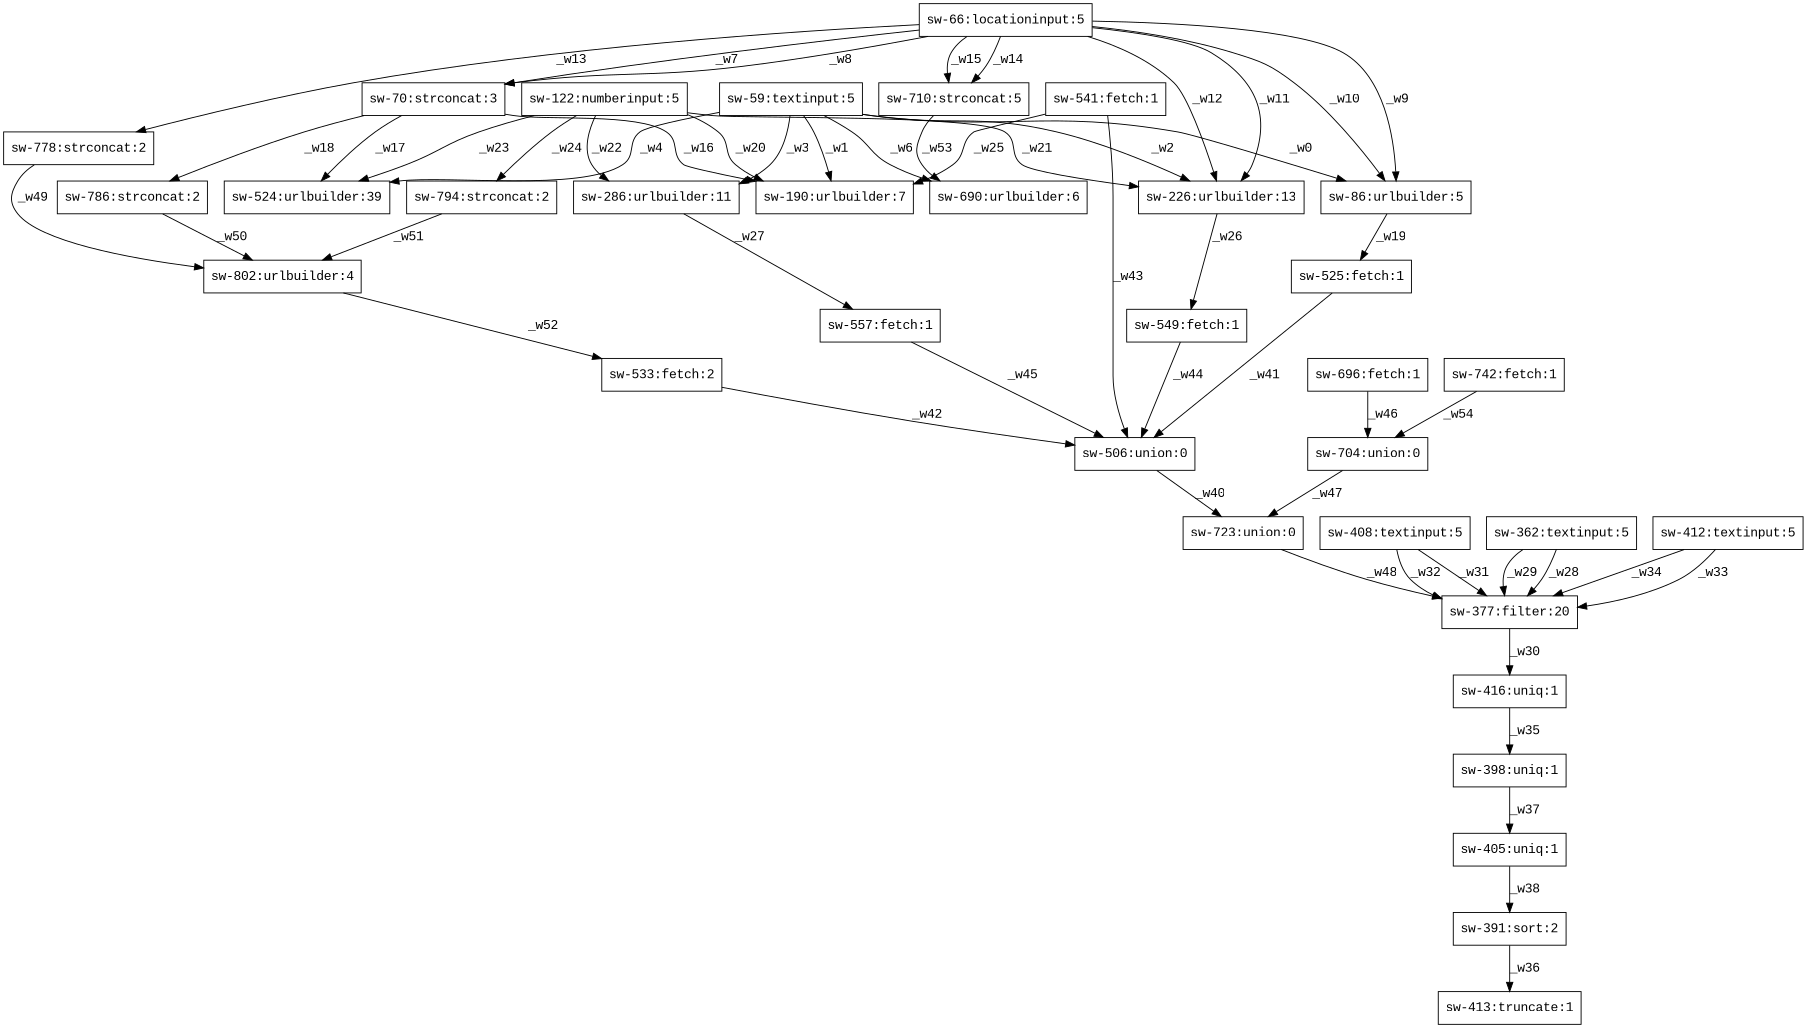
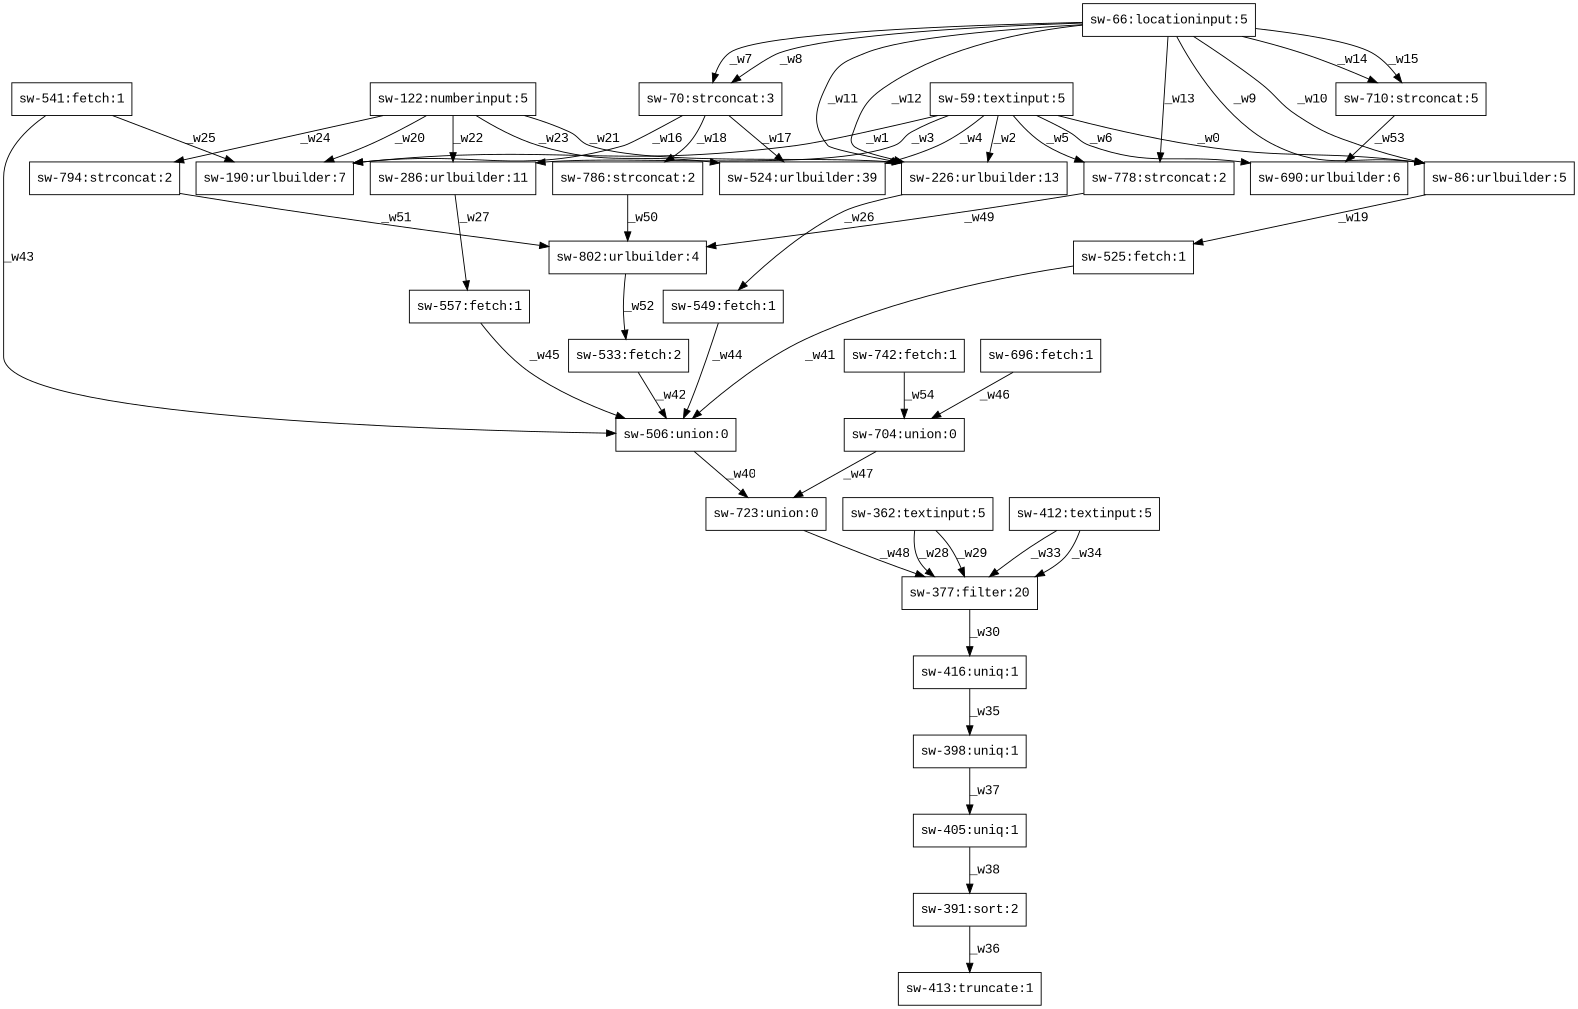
  digraph {
    fontname="Liberation Mono"
    node [fontname="Liberation Mono" shape=box]
    edge [fontname="Liberation Mono"]
    n1 [label="sw-190:urlbuilder:7"]
    n2 [label="sw-541:fetch:1"]
    n3 [label="sw-506:union:0"]
    n4 [label="sw-122:numberinput:5"]
    n5 [label="sw-286:urlbuilder:11"]
    n6 [label="sw-794:strconcat:2"]
    n7 [label="sw-524:urlbuilder:39"]
    n8 [label="sw-226:urlbuilder:13"]
    n9 [label="sw-557:fetch:1"]
    n10 [label="sw-802:urlbuilder:4"]
    n11 [label="sw-549:fetch:1"]
    n12 [label="sw-533:fetch:2"]
    n13 [label="sw-723:union:0"]
    n14 [label="sw-786:strconcat:2"]
    n15 [label="sw-86:urlbuilder:5"]
    n16 [label="sw-525:fetch:1"]
    n17 [label="sw-742:fetch:1"]
    n18 [label="sw-704:union:0"]
    n19 [label="sw-405:uniq:1"]
    n20 [label="sw-391:sort:2"]
    n21 [label="sw-413:truncate:1"]
    n22 [label="sw-377:filter:20"]
    n23 [label="sw-690:urlbuilder:6"]
    n24 [label="sw-59:textinput:5"]
    n25 [label="sw-778:strconcat:2"]
    n26 [label="sw-710:strconcat:5"]
-   n27 [label="sw-408:textinput:5"]
    n28 [label="sw-416:uniq:1"]
    n29 [label="sw-362:textinput:5"]
    n30 [label="sw-66:locationinput:5"]
    n31 [label="sw-70:strconcat:3"]
    n32 [label="sw-696:fetch:1"]
    n33 [label="sw-398:uniq:1"]
    n34 [label="sw-412:textinput:5"]
    n2 -> n1 [label=_w25]
    n2 -> n3 [label=_w43]
    n3 -> n13 [label=_w40]
    n4 -> n1 [label=_w20]
    n4 -> n5 [label=_w22]
    n4 -> n6 [label=_w24]
    n4 -> n7 [label=_w23]
    n4 -> n8 [label=_w21]
    n5 -> n9 [label=_w27]
    n6 -> n10 [label=_w51]
    n8 -> n11 [label=_w26]
    n9 -> n3 [label=_w45]
    n10 -> n12 [label=_w52]
    n11 -> n3 [label=_w44]
    n12 -> n3 [label=_w42]
    n13 -> n22 [label=_w48]
    n14 -> n10 [label=_w50]
    n15 -> n16 [label=_w19]
    n16 -> n3 [label=_w41]
    n17 -> n18 [label=_w54]
    n18 -> n13 [label=_w47]
    n19 -> n20 [label=_w38]
    n20 -> n21 [label=_w36]
    n22 -> n28 [label=_w30]
    n24 -> n1 [label=_w1]
    n24 -> n5 [label=_w3]
    n24 -> n7 [label=_w4]
    n24 -> n8 [label=_w2]
    n24 -> n15 [label=_w0]
    n24 -> n23 [label=_w6]
+   n24 -> n25 [label=_w5]
    n25 -> n10 [label=_w49]
    n26 -> n23 [label=_w53]
-   n27 -> n22 [label=_w31]
-   n27 -> n22 [label=_w32]
    n28 -> n33 [label=_w35]
    n29 -> n22 [label=_w28]
    n29 -> n22 [label=_w29]
    n30 -> n8 [label=_w11]
    n30 -> n8 [label=_w12]
    n30 -> n15 [label=_w9]
    n30 -> n15 [label=_w10]
    n30 -> n25 [label=_w13]
    n30 -> n26 [label=_w14]
    n30 -> n26 [label=_w15]
    n30 -> n31 [label=_w7]
    n30 -> n31 [label=_w8]
    n31 -> n1 [label=_w16]
    n31 -> n7 [label=_w17]
    n31 -> n14 [label=_w18]
    n32 -> n18 [label=_w46]
    n33 -> n19 [label=_w37]
    n34 -> n22 [label=_w33]
    n34 -> n22 [label=_w34]
  }
